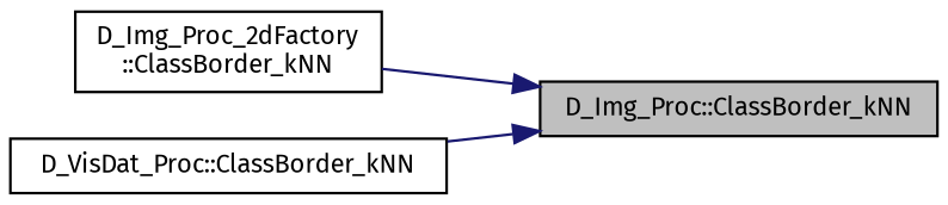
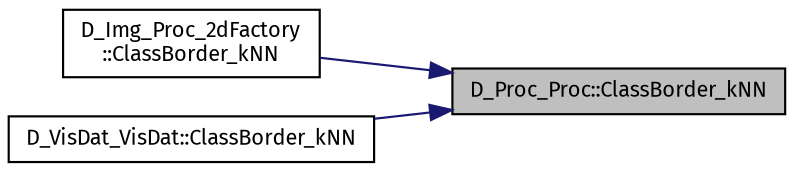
  digraph {
    fontname="Fira Sans"
    rankdir=RL
    node [color=black fillcolor=white fontname="Fira Sans" fontsize=10 shape=record style=filled]
    edge [color=midnightblue dir=back fontname="Fira Sans" fontsize=10 labelfontname=Helvetica labelfontsize=10 style=solid]
-   n1 [fillcolor=grey75 fontcolor=black height=0.2 label="D_Img_Proc::ClassBorder_kNN" width=0.4]
+   n1 [fillcolor=grey75 fontcolor=black height=0.2 label="D_Proc_Proc::ClassBorder_kNN" width=0.4]
    n2 [height=0.2 label="D_Img_Proc_2dFactory\l::ClassBorder_kNN" width=0.4]
-   n3 [height=0.2 label="D_VisDat_Proc::ClassBorder_kNN" width=0.4]
+   n3 [height=0.2 label="D_VisDat_VisDat::ClassBorder_kNN" width=0.4]
    n1 -> n2
    n1 -> n3
  }
